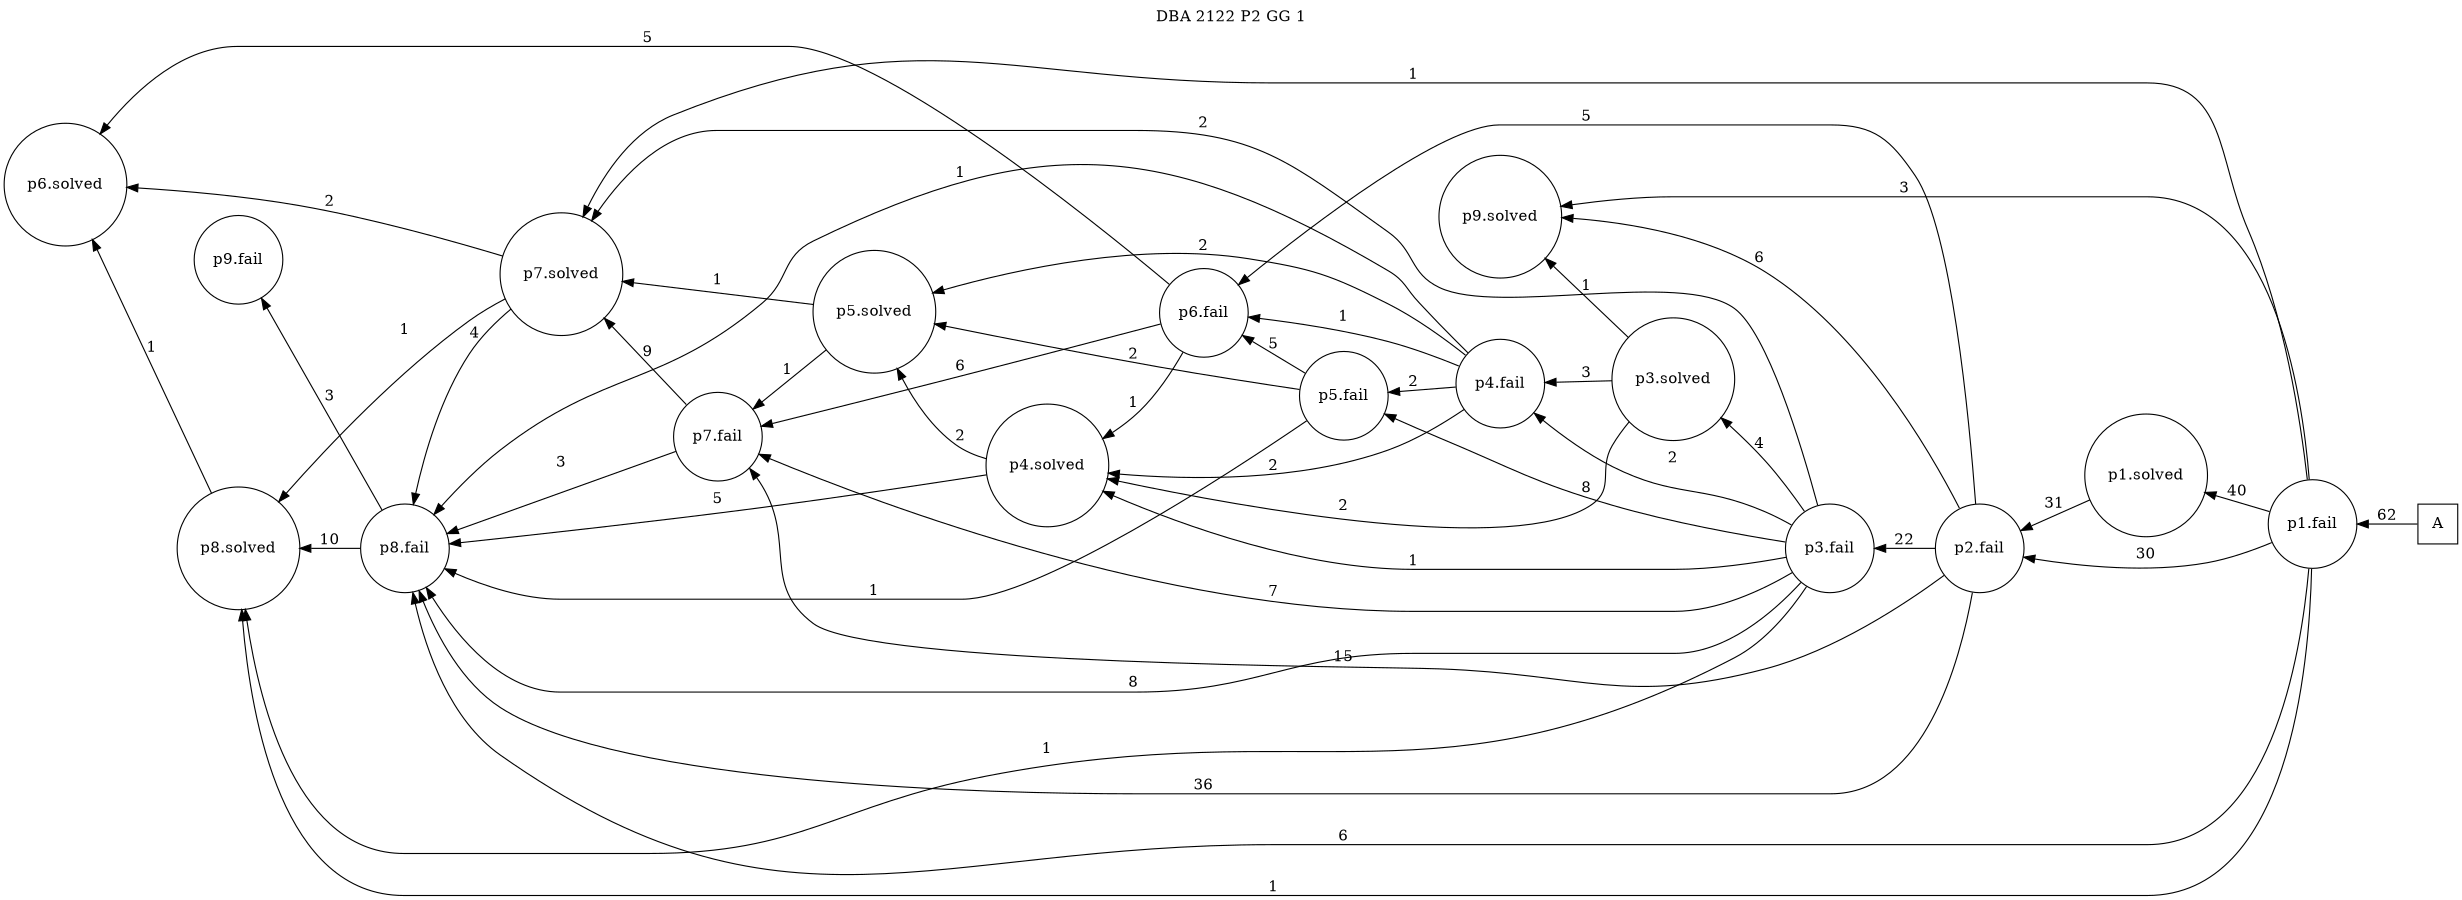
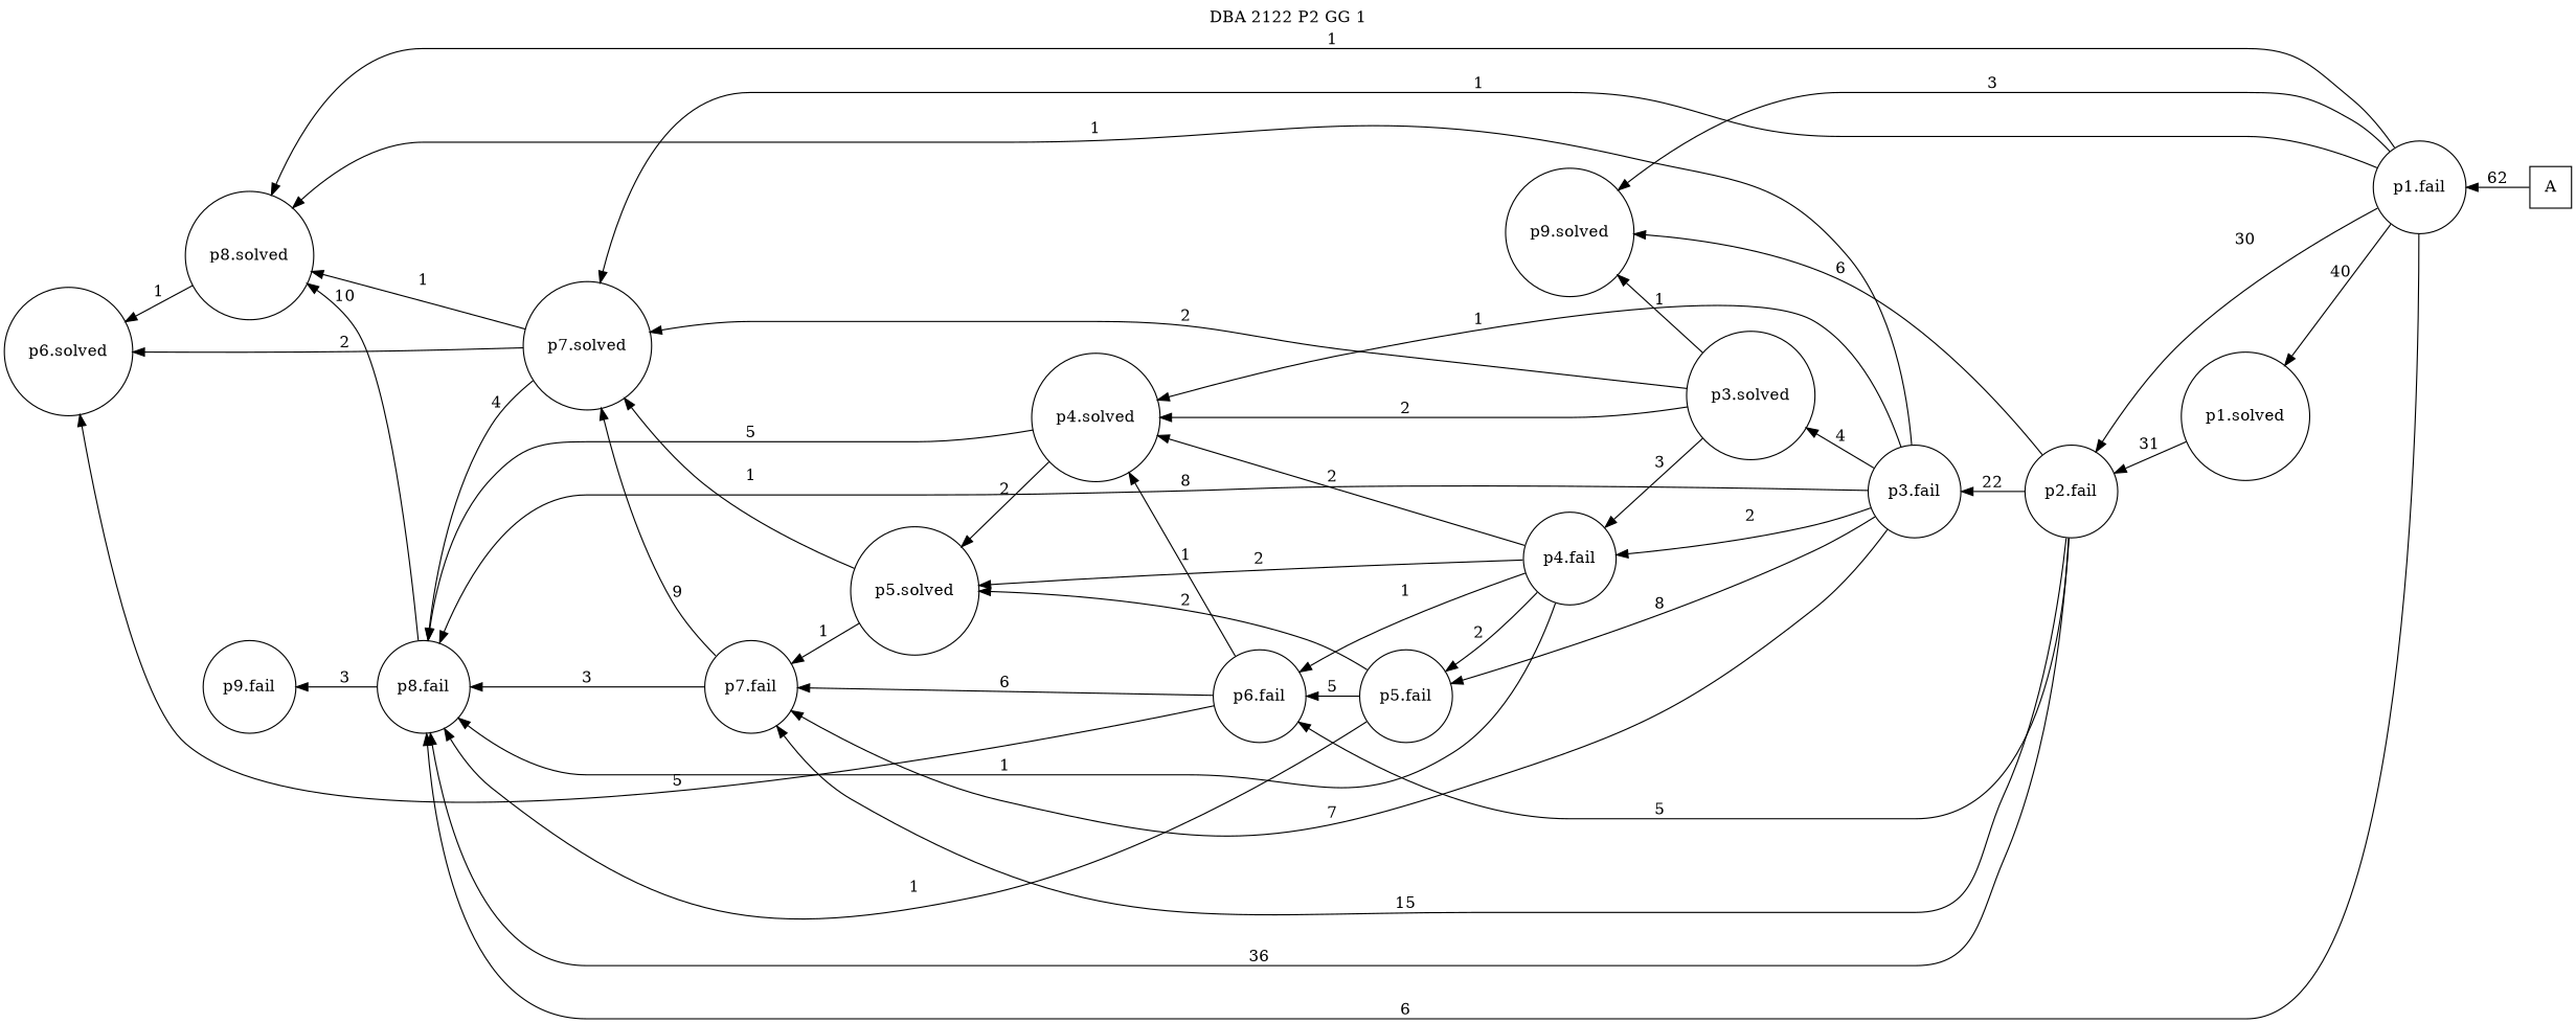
  digraph {
    label=" DBA 2122 P2 GG 1 "
    labelloc=tl
    rankdir=RL
    node [shape=circle]
    n1 [label=A shape=square]
    n2 [label="p1.fail"]
    n3 [label="p1.solved"]
    n4 [label="p2.fail"]
    n5 [label="p9.solved"]
    n6 [label="p8.fail"]
    n7 [label="p7.solved"]
    n8 [label="p8.solved"]
    n9 [label="p3.fail"]
    n10 [label="p6.fail"]
    n11 [label="p7.fail"]
    n12 [label="p9.fail"]
    n13 [label="p6.solved"]
    n14 [label="p3.solved"]
    n15 [label="p4.fail"]
    n16 [label="p5.fail"]
    n17 [label="p4.solved"]
    n18 [label="p5.solved"]
    n1 -> n2 [label=62]
    n2 -> n3 [label=40]
    n2 -> n4 [label=30]
    n2 -> n5 [label=3]
    n2 -> n6 [label=6]
    n2 -> n7 [label=1]
    n2 -> n8 [label=1]
    n3 -> n4 [label=31]
    n4 -> n5 [label=6]
    n4 -> n6 [label=36]
    n4 -> n9 [label=22]
    n4 -> n10 [label=5]
    n4 -> n11 [label=15]
    n6 -> n8 [label=10]
    n6 -> n12 [label=3]
    n7 -> n6 [label=4]
    n7 -> n8 [label=1]
    n7 -> n13 [label=2]
    n8 -> n13 [label=1]
    n9 -> n6 [label=8]
-   n9 -> n7 [label=2]
+   n14 -> n7 [label=2]
    n9 -> n8 [label=1]
    n9 -> n11 [label=7]
    n9 -> n14 [label=4]
    n9 -> n15 [label=2]
    n9 -> n16 [label=8]
    n9 -> n17 [label=1]
    n10 -> n11 [label=6]
    n10 -> n13 [label=5]
    n10 -> n17 [label=1]
    n11 -> n6 [label=3]
    n11 -> n7 [label=9]
    n14 -> n5 [label=1]
    n14 -> n15 [label=3]
    n14 -> n17 [label=2]
    n15 -> n6 [label=1]
    n15 -> n10 [label=1]
    n15 -> n16 [label=2]
    n15 -> n17 [label=2]
    n15 -> n18 [label=2]
    n16 -> n6 [label=1]
    n16 -> n10 [label=5]
    n16 -> n18 [label=2]
    n17 -> n6 [label=5]
    n17 -> n18 [label=2]
    n18 -> n7 [label=1]
    n18 -> n11 [label=1]
  }
